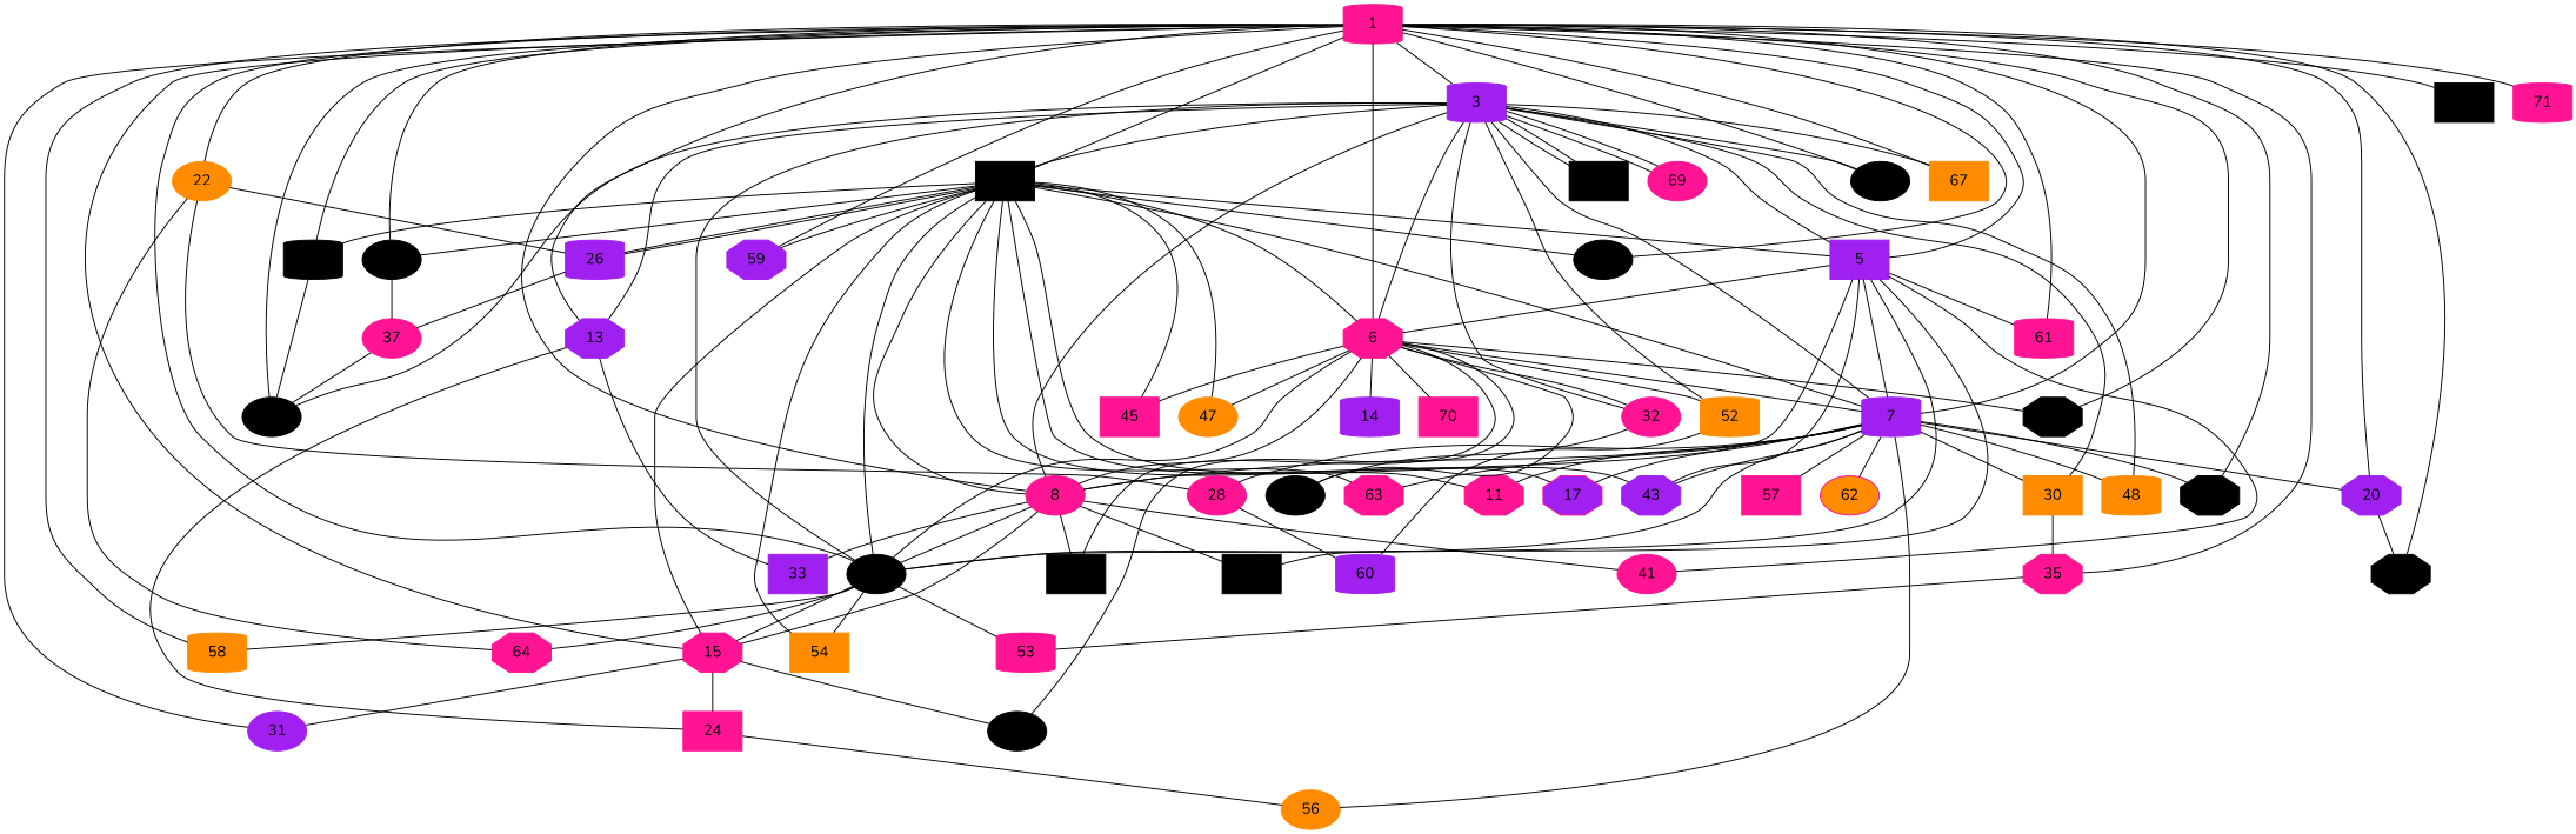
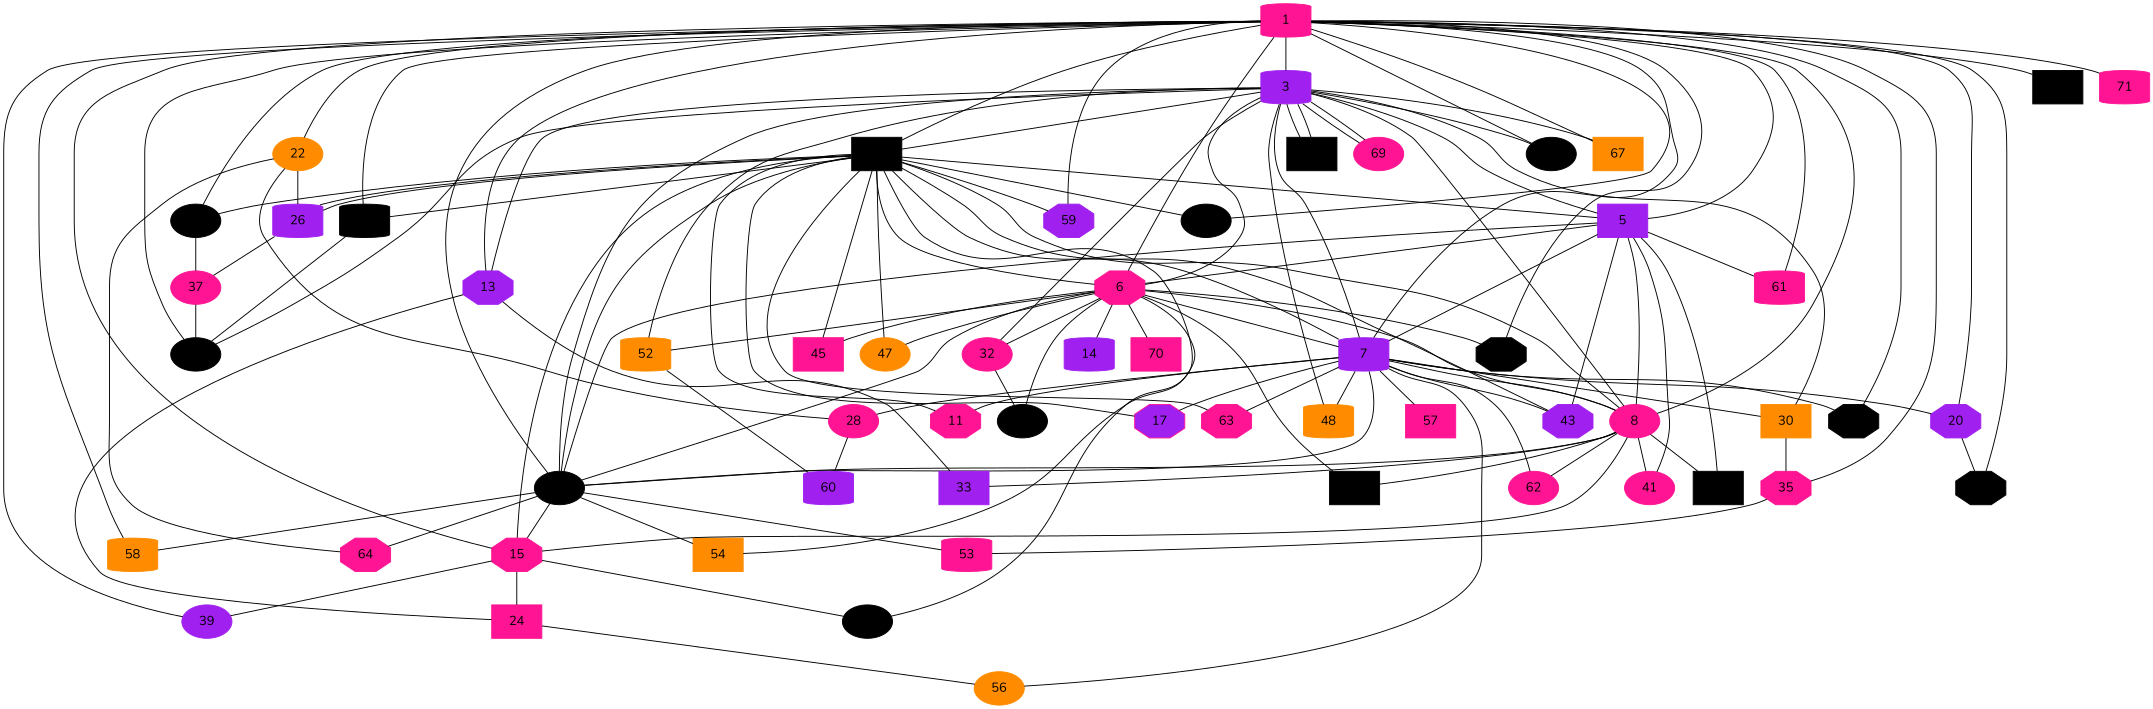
  graph {
    fontname=Nunito
    node [color=deeppink fontname=Nunito shape=ellipse style=filled]
    edge [fontname=Nunito]
    1 [shape=cylinder super="+2"]
    3 [color=purple shape=cylinder super="+65"]
    4 [color=black shape=box super="+12"]
    5 [color=purple shape=box super="+59"]
    6 [shape=octagon super="+9"]
    7 [color=purple shape=cylinder super="+29"]
    8 [super="+55"]
    10 [color=black super="+44"]
    13 [color=purple shape=octagon super="+51"]
    15 [shape=octagon super="+49"]
    19 [color=black]
    20 [color=purple shape=octagon]
    21 [color=black shape=cylinder]
    22 [color=darkorange super="+40"]
    25 [color=black shape=octagon]
    27 [color=black shape=octagon]
-   31 [color=purple]
+   31 [color=purple label=39]
    35 [shape=octagon]
    36 [color=black]
    38 [color=black super="+68"]
    n21 [color=purple label=59 shape=octagon]
    42 [color=black shape=box]
    50 [color=black]
    58 [color=darkorange shape=cylinder]
    61 [shape=cylinder]
    66 [color=black shape=octagon]
    67 [color=darkorange shape=box]
    71 [shape=cylinder]
    16 [color=black shape=box]
    30 [color=darkorange shape=box]
    32
    48 [color=darkorange shape=cylinder]
    52 [color=darkorange shape=cylinder]
    69
    11 [shape=octagon]
    17 [fillcolor=purple shape=octagon]
    26 [color=purple shape=cylinder]
    43 [color=purple shape=octagon]
    45 [shape=box]
    47 [color=darkorange]
    54 [color=darkorange shape=box]
    63 [shape=octagon]
    41
    72 [color=black shape=box]
    14 [color=purple shape=cylinder]
    18 [color=black]
    23 [color=black shape=box]
    34 [color=black]
    70 [shape=box]
    57 [shape=box]
    28
    56 [color=darkorange]
-   62 [fillcolor=darkorange]
+   62
    33 [color=purple shape=box]
    53 [shape=cylinder]
    64 [shape=octagon]
    24 [shape=box]
    37 [super="+46"]
    60 [color=purple shape=cylinder]
    1 -- 3 [weight=2]
    1 -- 4 [weight=2]
    1 -- 5 [weight=2]
    1 -- 6 [weight=4]
    1 -- 7 [weight=2]
    1 -- 8 [weight=2]
    1 -- 10 [weight=2]
    1 -- 13
    1 -- 15
    1 -- 19
    1 -- 20
    1 -- 21
    1 -- 22 [weight=2]
    1 -- 25
    1 -- 27
    1 -- 31
    1 -- 35
    1 -- 36
    1 -- 38
    1 -- n21
    1 -- 42 [weight=2]
    1 -- 50
    1 -- 58
    1 -- 61
    1 -- 66
    1 -- 67
    1 -- 71
    3 -- 4
    3 -- 5
    3 -- 6 [weight=2]
    3 -- 7
    3 -- 8 [weight=2]
    3 -- 10
    3 -- 13
    3 -- 19
    3 -- 38
    3 -- 67
    3 -- 16
    3 -- 16
    3 -- 30
    3 -- 32
    3 -- 48
    3 -- 52
    3 -- 69
    3 -- 69
    4 -- 5
    4 -- 6 [weight=3]
    4 -- 7
    4 -- 8
    4 -- 10 [weight=2]
    4 -- 15
    4 -- 21
    4 -- 36
    4 -- n21
    4 -- 50
    4 -- 11
    4 -- 17
    4 -- 26
    4 -- 26
    4 -- 43
    4 -- 45
    4 -- 47
    4 -- 54
    4 -- 63
    5 -- 6 [weight=2]
    5 -- 7
    5 -- 8
    5 -- 10
    5 -- 61
    5 -- 43
    5 -- 41
    5 -- 72
    6 -- 7 [weight=3]
    6 -- 8 [weight=2]
    6 -- 10 [weight=2]
    6 -- 66
    6 -- 32
    6 -- 52
    6 -- 45
    6 -- 47
    6 -- 14 [weight=2]
    6 -- 18
    6 -- 23
    6 -- 34
    6 -- 70
    7 -- 8
    7 -- 10
    7 -- 20
    7 -- 27
    7 -- 30
    7 -- 48
    7 -- 11
    7 -- 17
    7 -- 43
    7 -- 63
    7 -- 57
    7 -- 28
    7 -- 56
    7 -- 62
    8 -- 10
    8 -- 15
    8 -- 41
    8 -- 72
    8 -- 23
+   8 -- 62
    8 -- 33
    10 -- 15
    10 -- 58
    10 -- 54
    10 -- 53
    10 -- 64
    13 -- 33
    13 -- 24
    15 -- 31
    15 -- 18
    15 -- 24
    20 -- 25
    21 -- 38
    22 -- 26
    22 -- 28
    22 -- 64
    35 -- 53
    36 -- 37
    30 -- 35
    32 -- 34
    52 -- 60
    26 -- 37
    28 -- 60
    24 -- 56
    37 -- 38
  }
